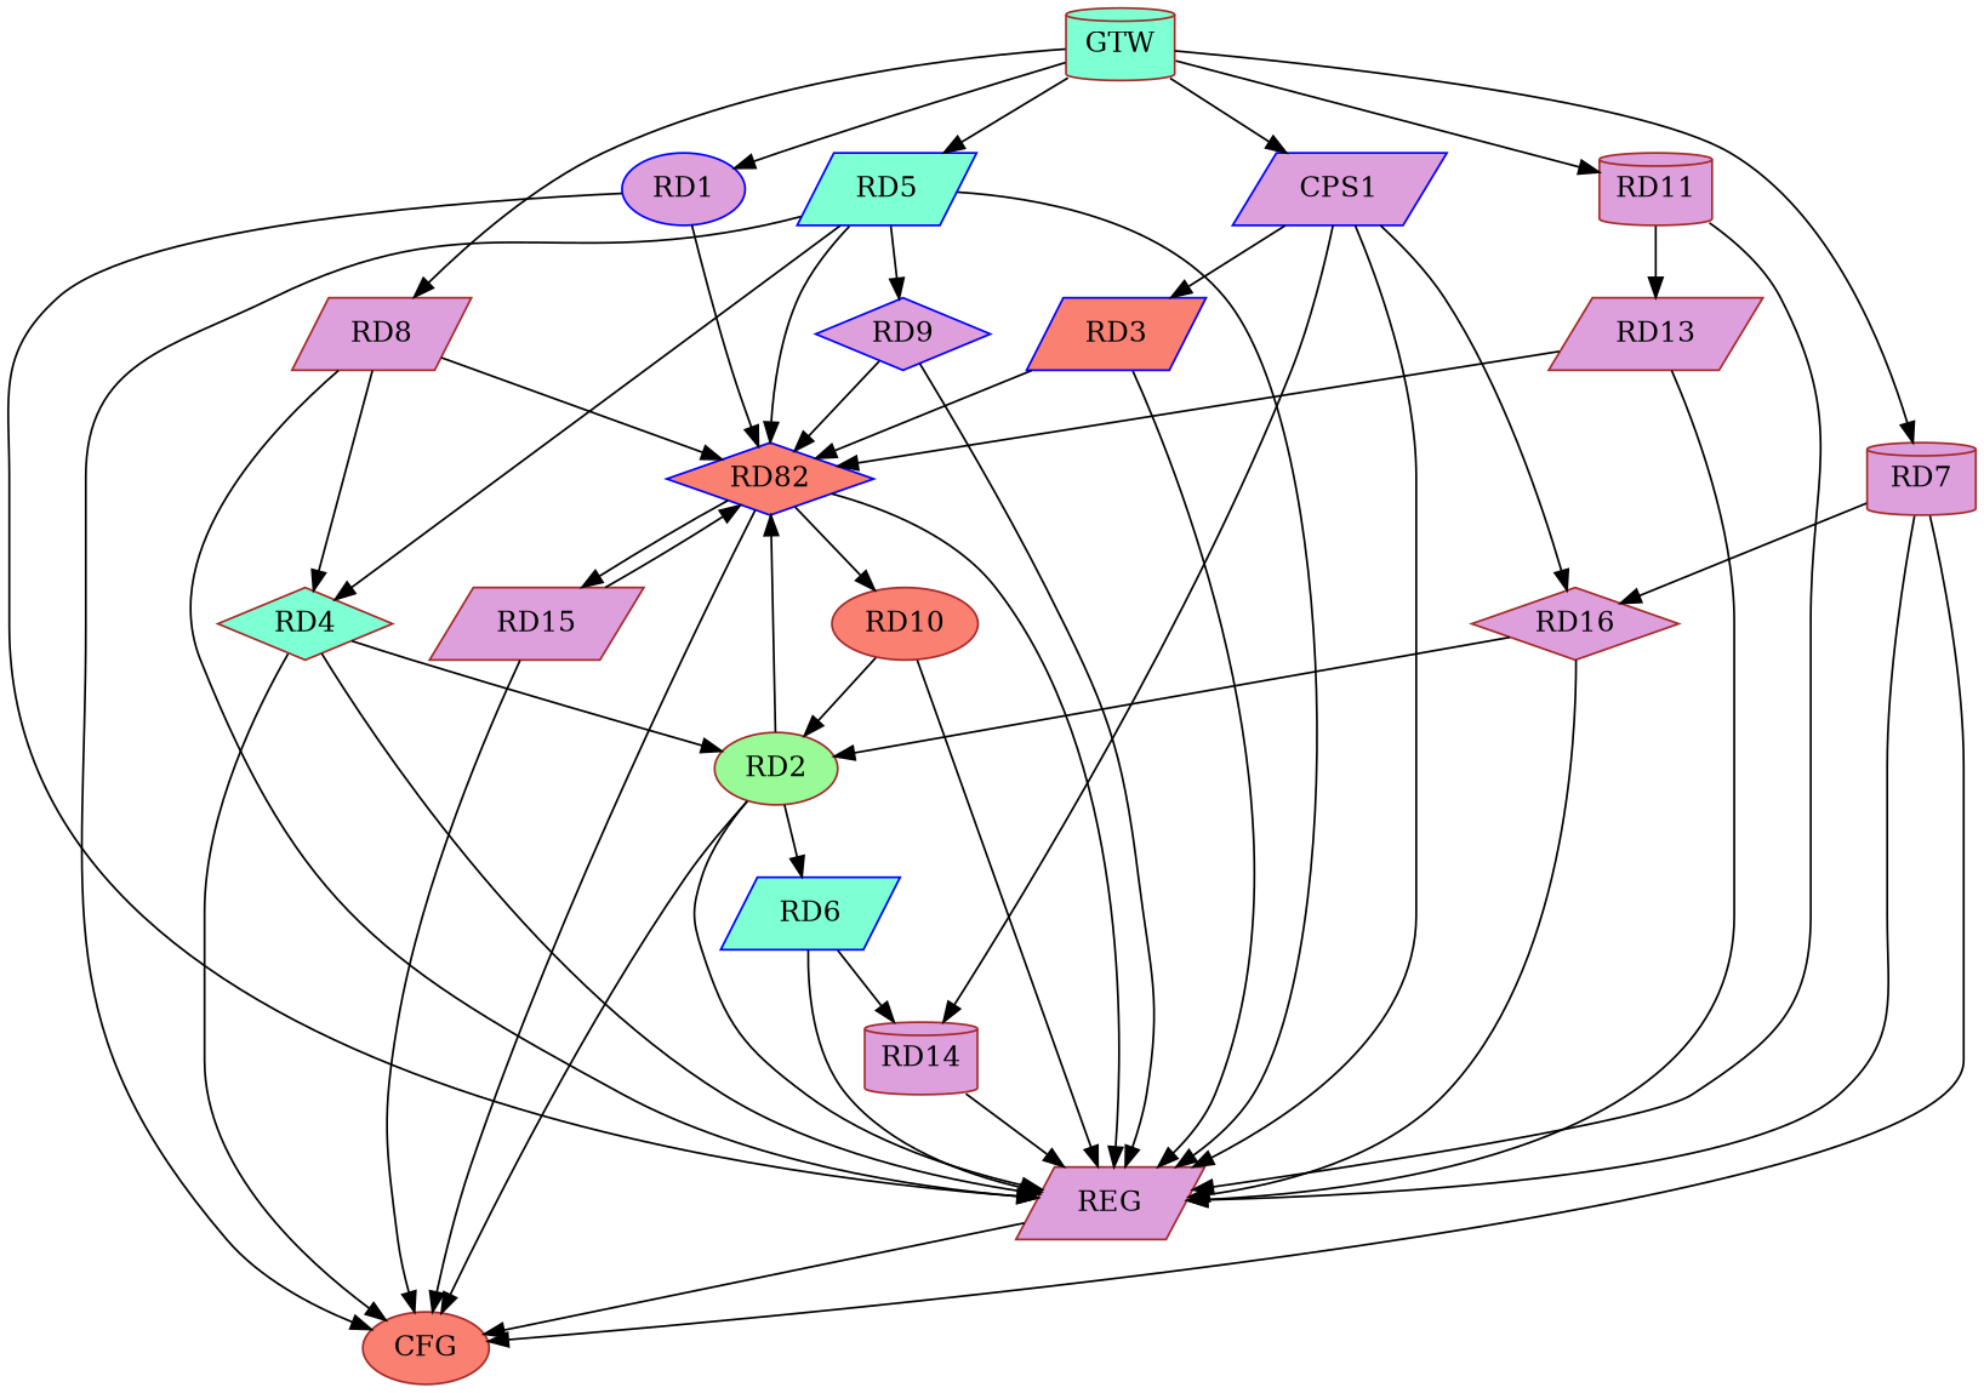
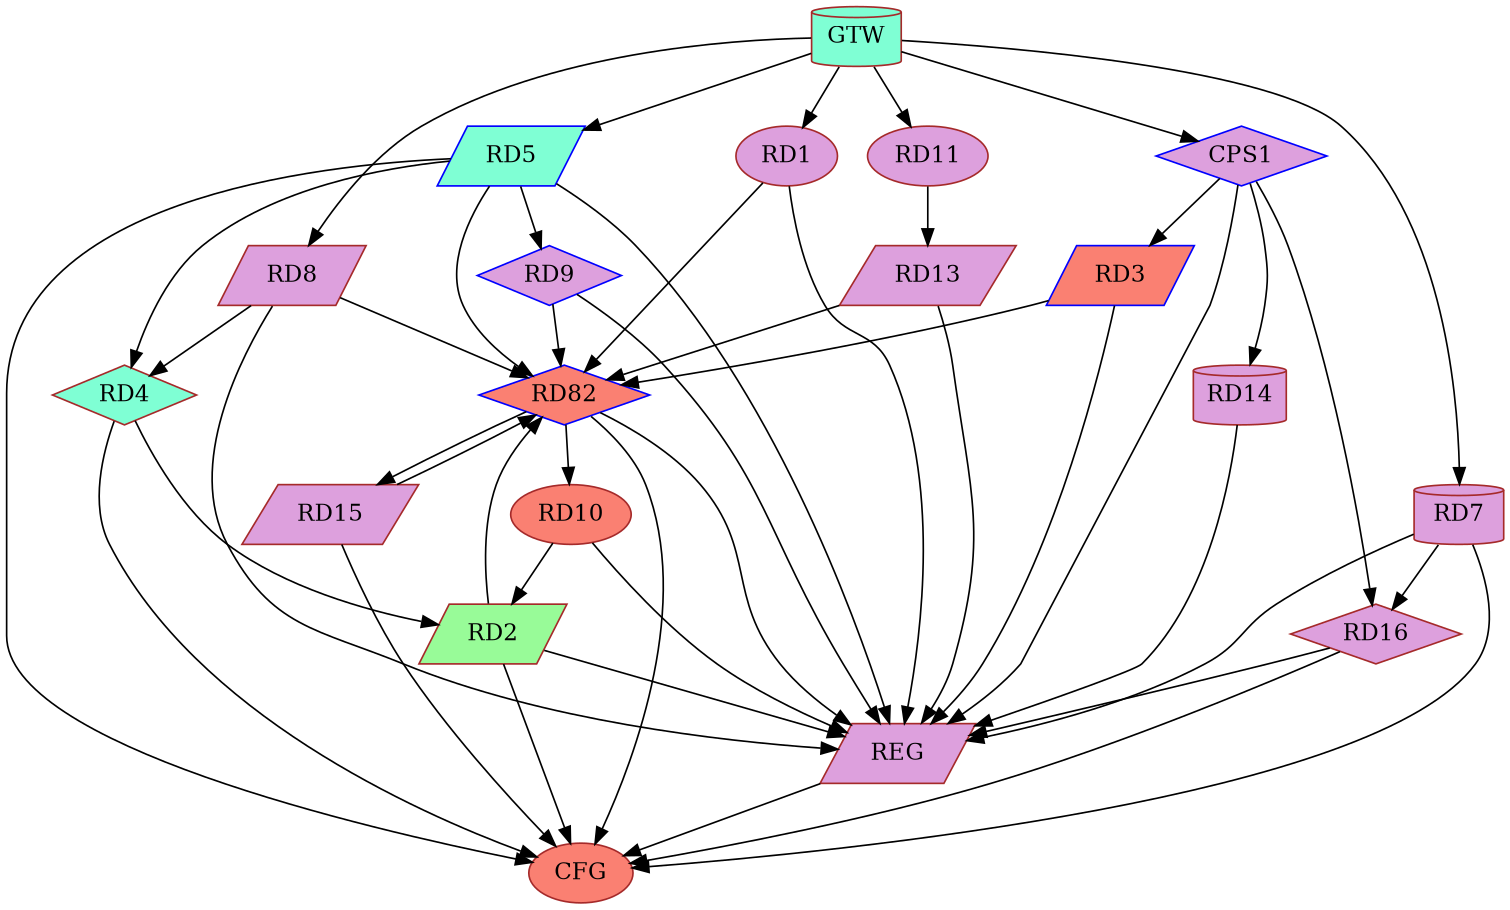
  strict digraph {
    node [color=brown fillcolor=plum shape=parallelogram style=filled]
-   n1 [color=blue label=RD1 shape=ellipse]
+   n1 [label=RD1 shape=ellipse]
    n2 [color=blue fillcolor=salmon label=RD82 shape=diamond]
    n3 [label=REG]
    n4 [fillcolor=salmon label=CFG shape=ellipse]
    n5 [fillcolor=salmon label=RD10 shape=ellipse]
    n6 [label=RD15]
-   n7 [fillcolor=palegreen label=RD2 shape=ellipse]
-   n8 [color=blue fillcolor=aquamarine label=RD6]
+   n7 [fillcolor=palegreen label=RD2]
    n9 [label=RD14 shape=cylinder]
    n10 [color=blue fillcolor=salmon label=RD3]
    n11 [fillcolor=aquamarine label=RD4 shape=diamond]
    n12 [color=blue fillcolor=aquamarine label=RD5]
    n13 [color=blue label=RD9 shape=diamond]
    n14 [label=RD7 shape=cylinder]
    n15 [label=RD16 shape=diamond]
    n16 [label=RD8]
-   n17 [label=RD11 shape=cylinder]
+   n17 [label=RD11 shape=ellipse]
    n18 [label=RD13]
-   n19 [color=blue label=CPS1]
+   n19 [color=blue label=CPS1 shape=diamond]
    n20 [fillcolor=aquamarine label=GTW shape=cylinder]
    n1 -> n2
    n1 -> n3
    n2 -> n3
    n2 -> n4
    n2 -> n5
    n2 -> n6
    n3 -> n4
    n5 -> n3
    n5 -> n7
    n6 -> n2
    n6 -> n4
    n7 -> n2
    n7 -> n3
    n7 -> n4
-   n7 -> n8
-   n8 -> n3
-   n8 -> n9
    n9 -> n3
    n10 -> n2
    n10 -> n3
-   n11 -> n3
    n11 -> n4
    n11 -> n7
    n12 -> n2
    n12 -> n3
    n12 -> n4
    n12 -> n11
    n12 -> n13
    n13 -> n2
    n13 -> n3
    n14 -> n3
    n14 -> n4
    n14 -> n15
    n15 -> n3
-   n15 -> n7
+   n15 -> n4
    n16 -> n2
    n16 -> n3
    n16 -> n11
-   n17 -> n3
    n17 -> n18
    n18 -> n2
    n18 -> n3
    n19 -> n3
    n19 -> n9
    n19 -> n10
    n19 -> n15
    n20 -> n1
    n20 -> n12
    n20 -> n14
    n20 -> n16
    n20 -> n17
    n20 -> n19
  }
